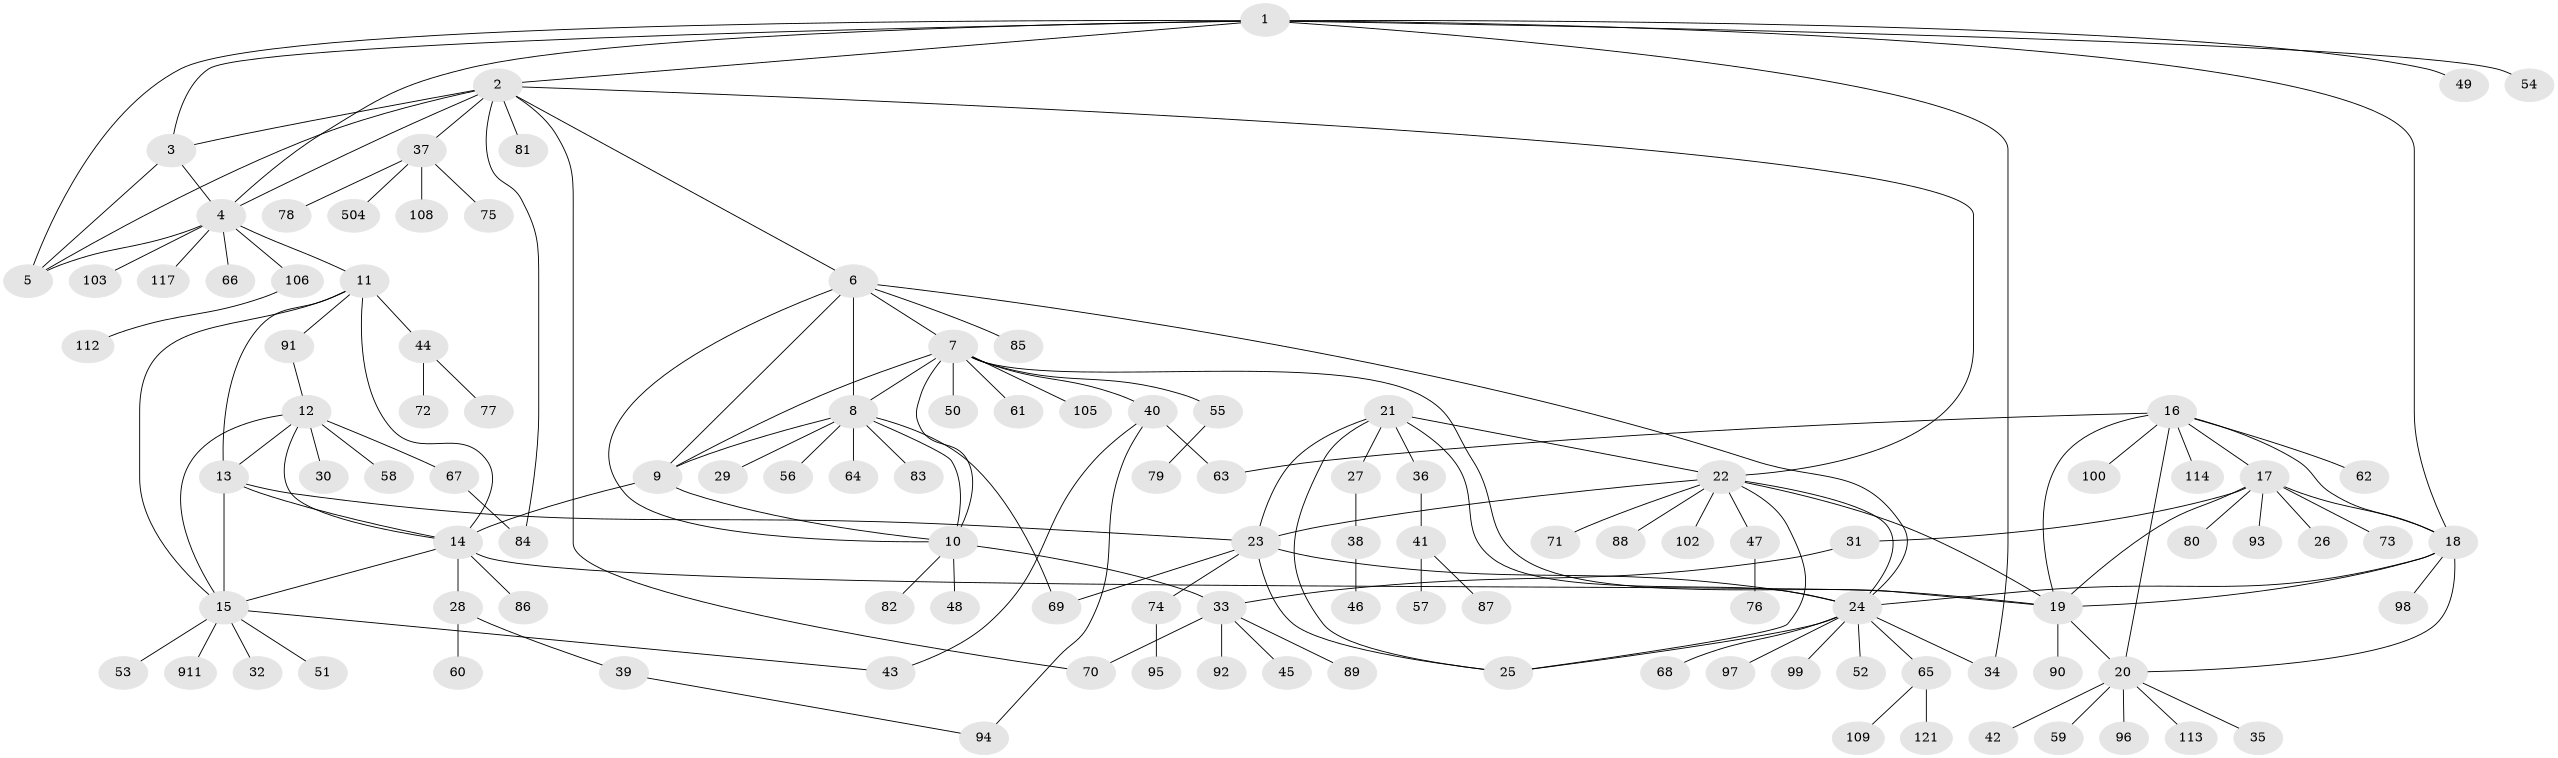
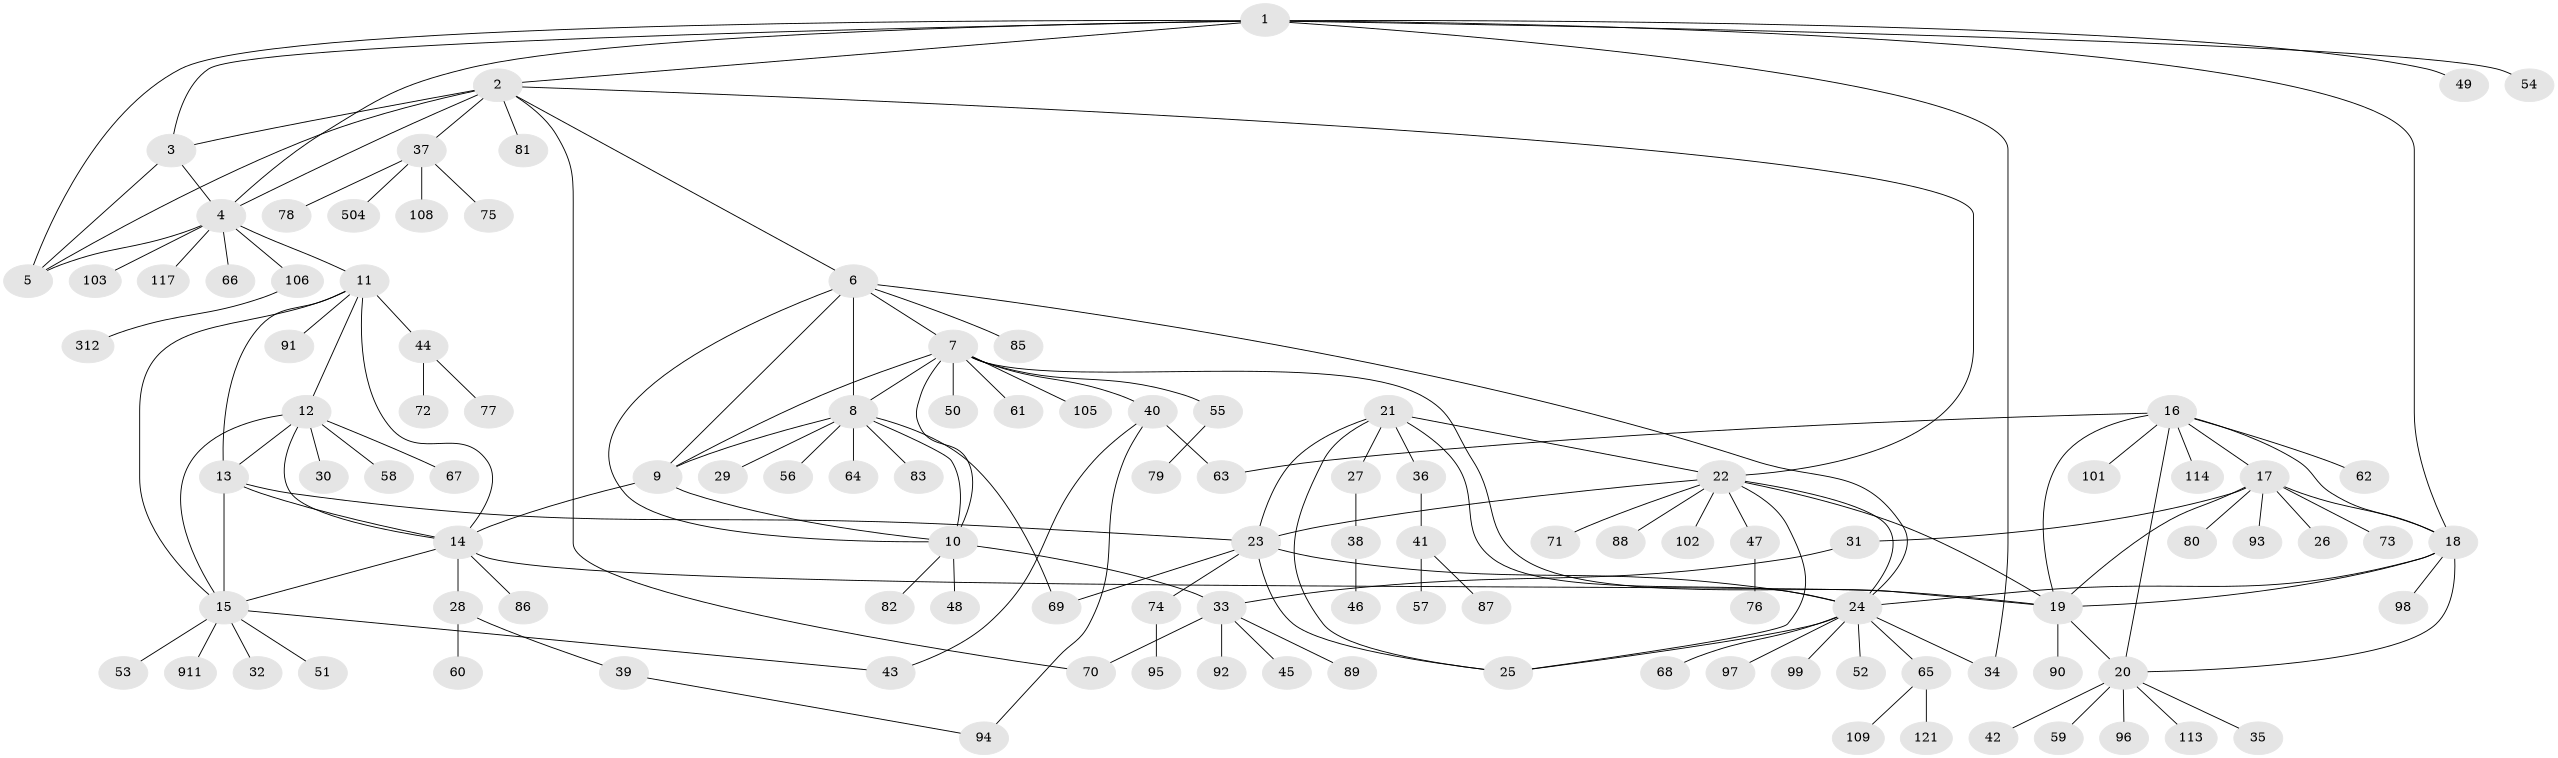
  graph {
    node [color=gray90 style=filled]
    1
    2
    3
    4
    5
    18
    34
    49
    54
    6
    22
    37
    70
    81
-   84
    11
    66
    103
    106
    n20 [label=117]
    24
    19
    20
    98
    7
    8
    9
    10
    85
    23
    25
    47
    71
    88
    102
    75
    78
    n38 [label=504]
    108
    14
    12
    13
    15
    44
    91
-   112
+   112 [label=312]
    40
    50
    55
    61
    105
    29
    56
    64
    69
    83
    33
    48
    82
    52
    65
    68
    97
    99
    90
    43
    63
    94
    79
    28
    86
    45
    89
    92
    30
    58
    67
    32
    51
    53
    n81 [label=911]
    72
    77
    74
    39
    60
    16
    17
    62
-   100
+   100 [label=101]
    114
    26
    31
    73
    80
    93
    35
    42
    59
    96
    113
    21
    27
    36
    38
    41
    76
    95
    n109 [label=121]
    109
    46
    57
    87
    1 -- 2
    1 -- 3
    1 -- 4
    1 -- 5
    1 -- 18
    1 -- 34
    1 -- 49
    1 -- 54
    2 -- 3
    2 -- 4
    2 -- 5
    2 -- 6
    2 -- 22
    2 -- 37
    2 -- 70
    2 -- 81
-   2 -- 84
    3 -- 4
    3 -- 5
    4 -- 5
    4 -- 11
    4 -- 66
    4 -- 103
    4 -- 106
    4 -- n20
    18 -- 24
    18 -- 19
    18 -- 20
    18 -- 98
    6 -- 24
    6 -- 7
    6 -- 8
    6 -- 9
    6 -- 10
    6 -- 85
    22 -- 24
    22 -- 19
    22 -- 23
    22 -- 25
    22 -- 47
    22 -- 71
    22 -- 88
    22 -- 102
    37 -- 75
    37 -- 78
    37 -- n38
    37 -- 108
    11 -- 14
-   91 -- 12
+   11 -- 12
    11 -- 13
    11 -- 15
    11 -- 44
    11 -- 91
    106 -- 112
    24 -- 34
    24 -- 25
    24 -- 52
    24 -- 65
    24 -- 68
    24 -- 97
    24 -- 99
    19 -- 20
    19 -- 90
    20 -- 35
    20 -- 42
    20 -- 59
    20 -- 96
    20 -- 113
    7 -- 19
    7 -- 8
    7 -- 9
    7 -- 10
    7 -- 40
    7 -- 50
    7 -- 55
    7 -- 61
    7 -- 105
    8 -- 9
    8 -- 10
    8 -- 29
    8 -- 56
    8 -- 64
    8 -- 69
    8 -- 83
    9 -- 10
    9 -- 14
    10 -- 33
    10 -- 48
    10 -- 82
    23 -- 24
    23 -- 25
    23 -- 69
    23 -- 74
    47 -- 76
    14 -- 19
    14 -- 15
    14 -- 28
    14 -- 86
    12 -- 14
    12 -- 13
    12 -- 15
    12 -- 30
    12 -- 58
    12 -- 67
    13 -- 23
    13 -- 14
    13 -- 15
    15 -- 43
    15 -- 32
    15 -- 51
    15 -- 53
    15 -- n81
    44 -- 72
    44 -- 77
    40 -- 43
    40 -- 63
    40 -- 94
    55 -- 79
    33 -- 70
    33 -- 45
    33 -- 89
    33 -- 92
    65 -- n109
    65 -- 109
    28 -- 39
    28 -- 60
-   67 -- 84
    74 -- 95
    39 -- 94
    16 -- 18
    16 -- 19
    16 -- 20
    16 -- 63
    16 -- 17
    16 -- 62
    16 -- 100
    16 -- 114
    17 -- 18
    17 -- 19
    17 -- 26
    17 -- 31
    17 -- 73
    17 -- 80
    17 -- 93
    31 -- 33
    21 -- 22
    21 -- 24
    21 -- 23
    21 -- 25
    21 -- 27
    21 -- 36
    27 -- 38
    36 -- 41
    38 -- 46
    41 -- 57
    41 -- 87
  }
